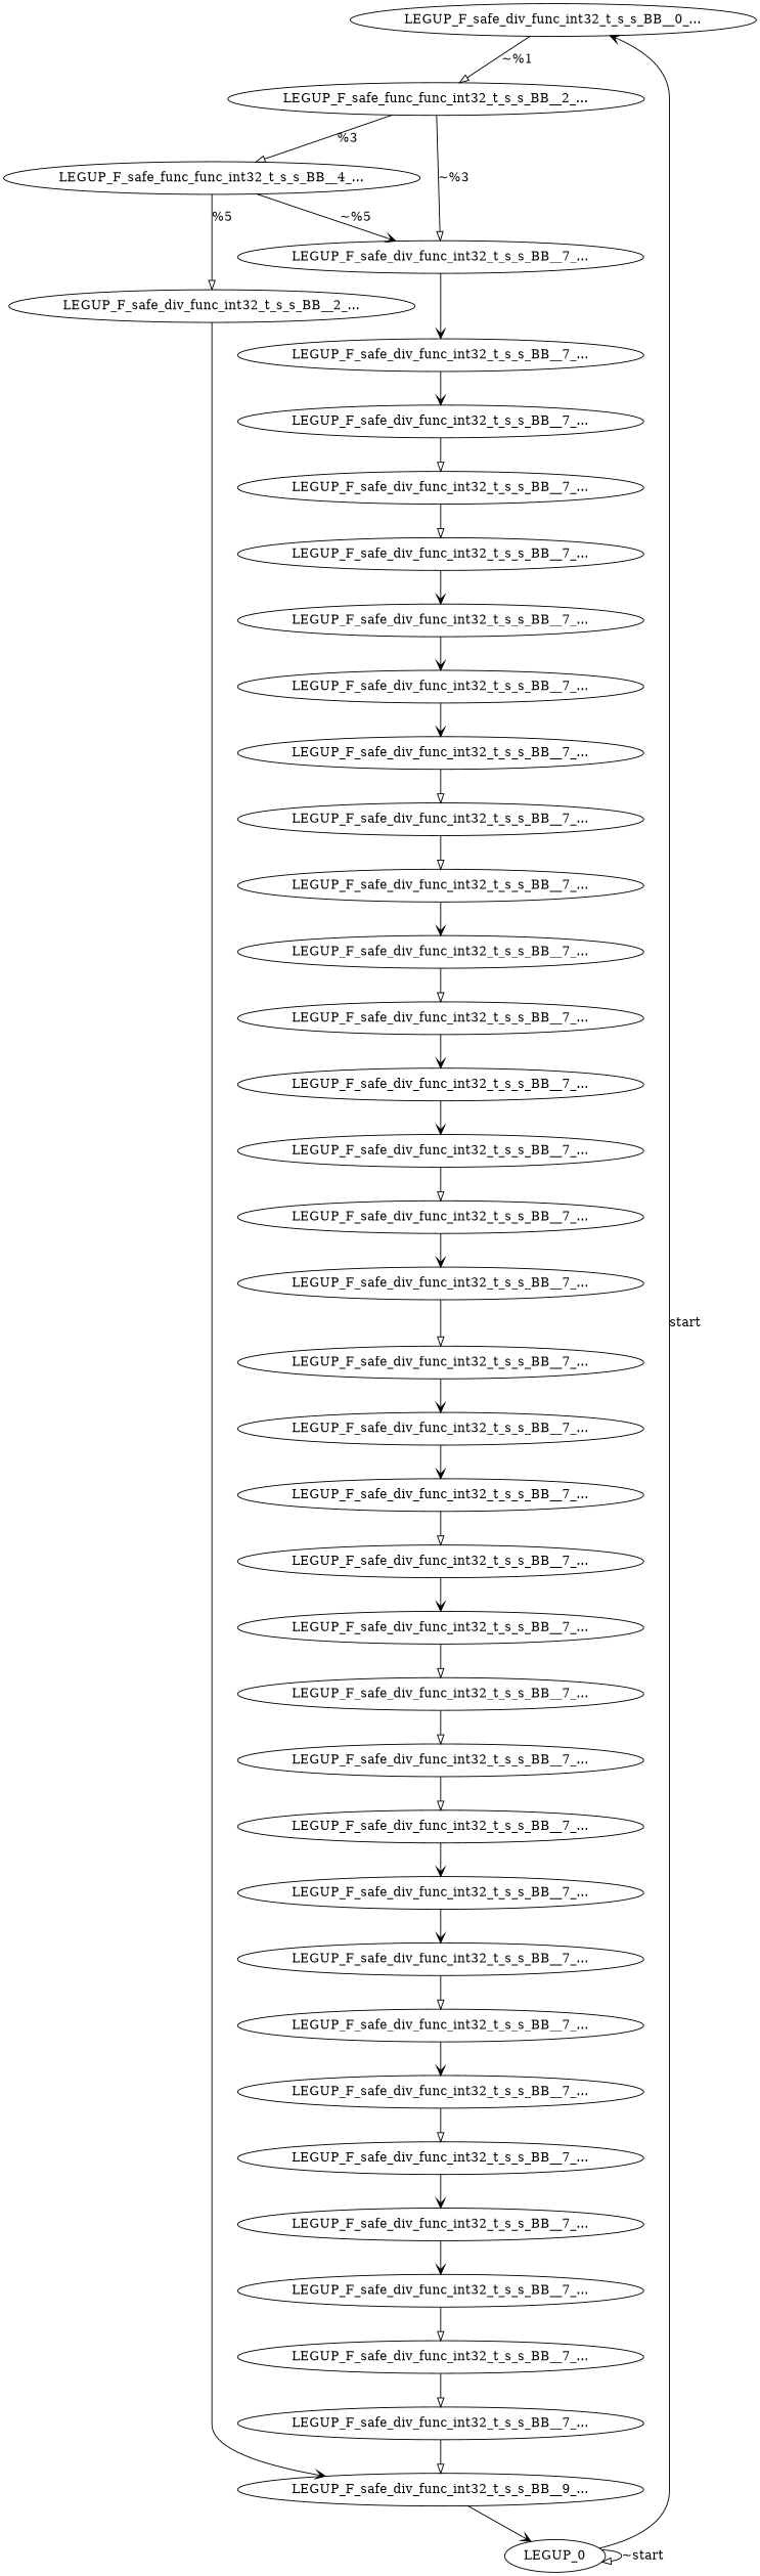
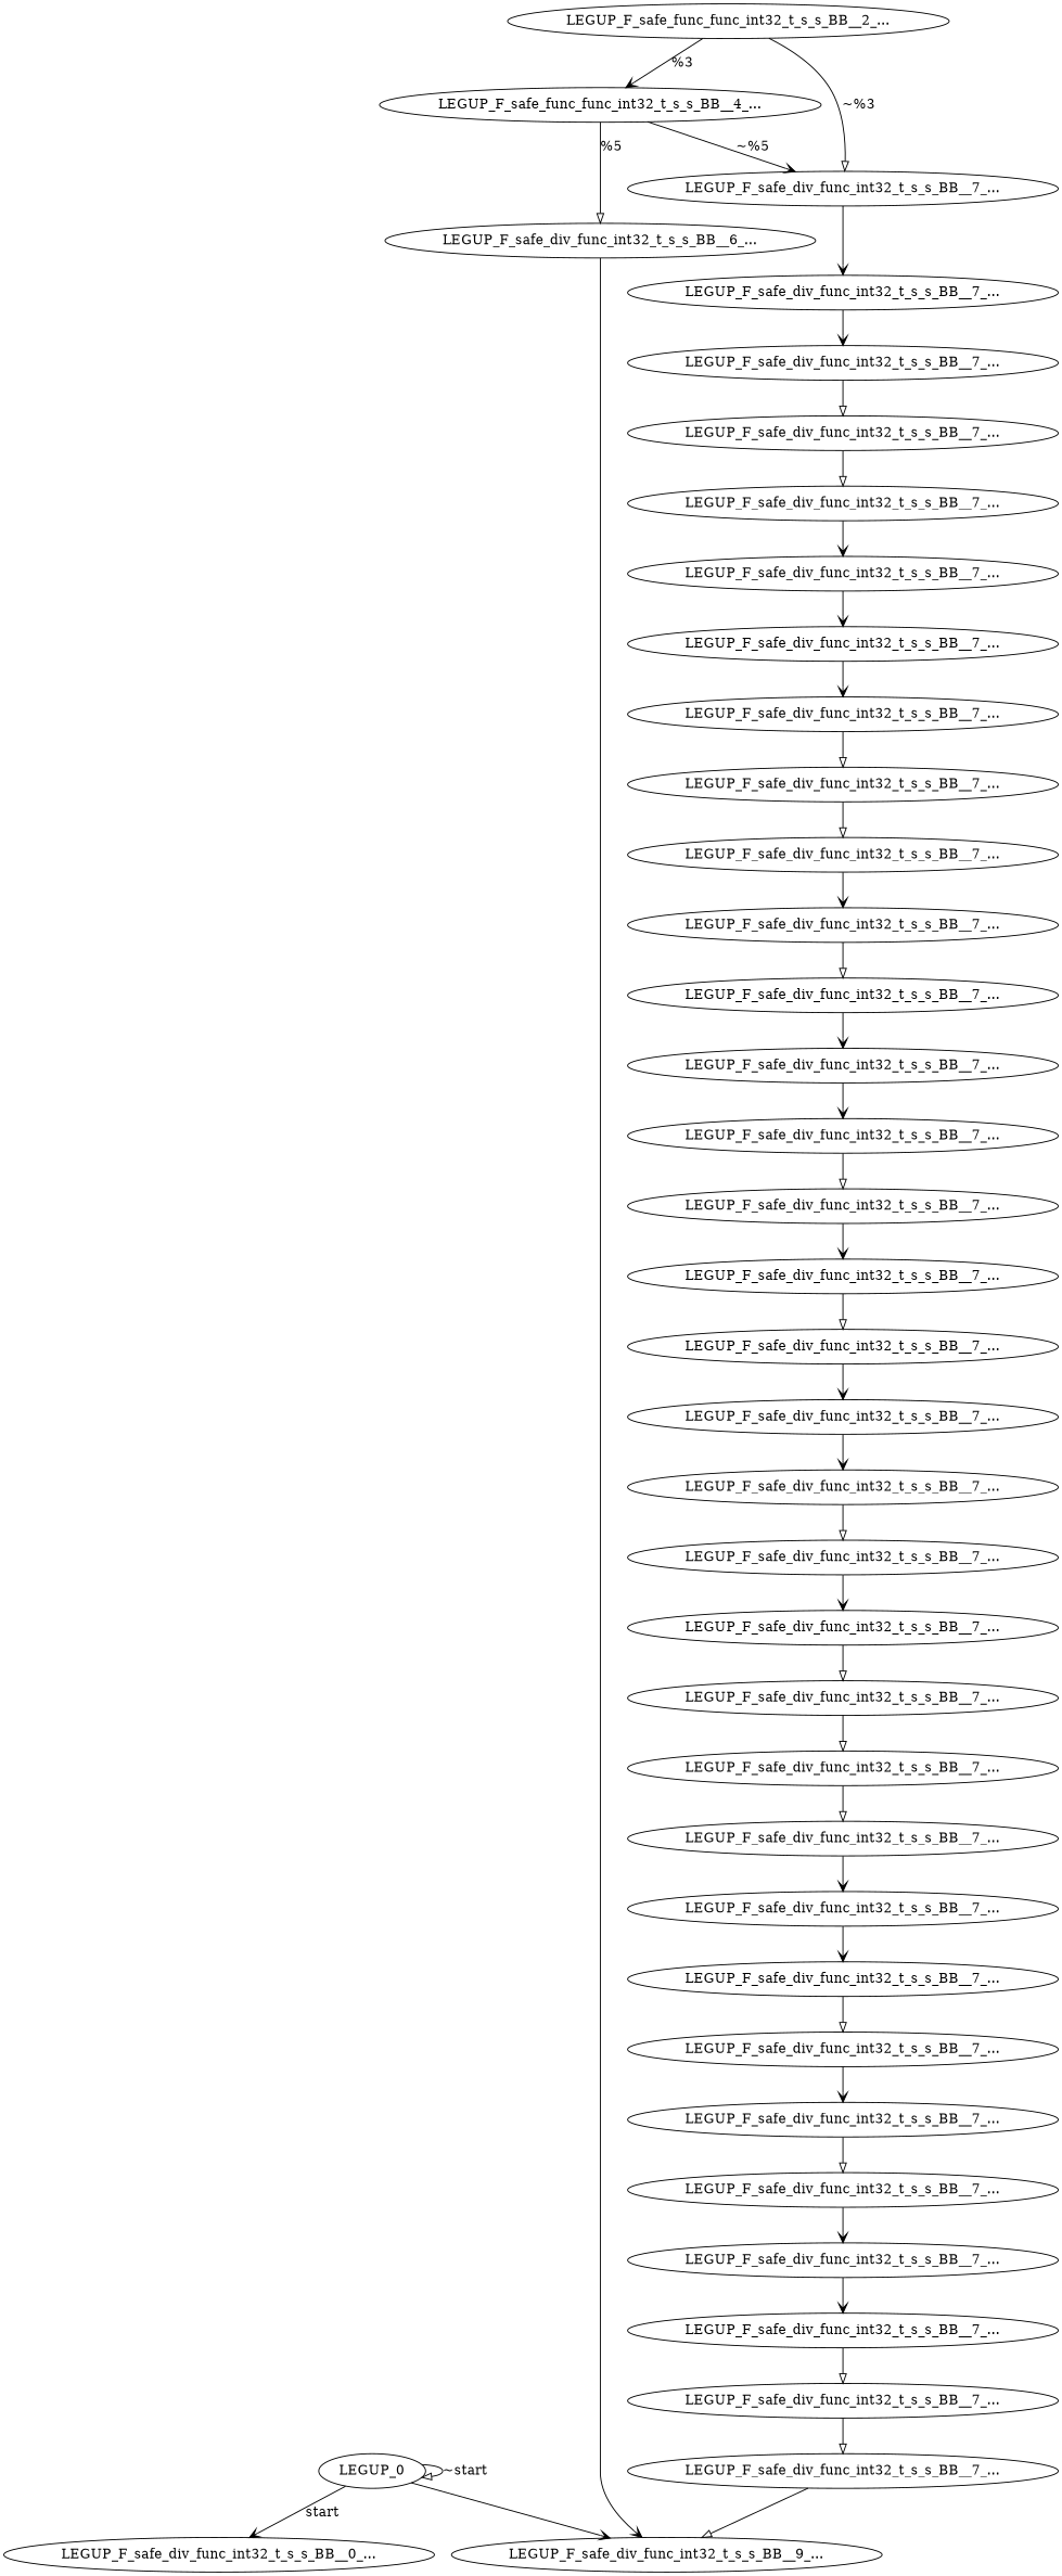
  digraph {
    fontname="DejaVu Serif"
    node [fontname="DejaVu Serif"]
    edge [arrowhead=vee fontname="DejaVu Serif"]
    n1 [label="LEGUP_F_safe_div_func_int32_t_s_s_BB__0_..."]
    n2 [label="LEGUP_F_safe_func_func_int32_t_s_s_BB__2_..."]
-   n3 [label="LEGUP_F_safe_div_func_int32_t_s_s_BB__2_..."]
+   n3 [label="LEGUP_F_safe_div_func_int32_t_s_s_BB__6_..."]
    n4 [label="LEGUP_F_safe_div_func_int32_t_s_s_BB__9_..."]
    n5 [label="LEGUP_F_safe_func_func_int32_t_s_s_BB__4_..."]
    n6 [label="LEGUP_F_safe_div_func_int32_t_s_s_BB__7_..."]
    n7 [label=LEGUP_0]
    n8 [label="LEGUP_F_safe_div_func_int32_t_s_s_BB__7_..."]
    n9 [label="LEGUP_F_safe_div_func_int32_t_s_s_BB__7_..."]
    n10 [label="LEGUP_F_safe_div_func_int32_t_s_s_BB__7_..."]
    n11 [label="LEGUP_F_safe_div_func_int32_t_s_s_BB__7_..."]
    n12 [label="LEGUP_F_safe_div_func_int32_t_s_s_BB__7_..."]
    n13 [label="LEGUP_F_safe_div_func_int32_t_s_s_BB__7_..."]
    n14 [label="LEGUP_F_safe_div_func_int32_t_s_s_BB__7_..."]
    n15 [label="LEGUP_F_safe_div_func_int32_t_s_s_BB__7_..."]
    n16 [label="LEGUP_F_safe_div_func_int32_t_s_s_BB__7_..."]
    n17 [label="LEGUP_F_safe_div_func_int32_t_s_s_BB__7_..."]
    n18 [label="LEGUP_F_safe_div_func_int32_t_s_s_BB__7_..."]
    n19 [label="LEGUP_F_safe_div_func_int32_t_s_s_BB__7_..."]
    n20 [label="LEGUP_F_safe_div_func_int32_t_s_s_BB__7_..."]
    n21 [label="LEGUP_F_safe_div_func_int32_t_s_s_BB__7_..."]
    n22 [label="LEGUP_F_safe_div_func_int32_t_s_s_BB__7_..."]
    n23 [label="LEGUP_F_safe_div_func_int32_t_s_s_BB__7_..."]
    n24 [label="LEGUP_F_safe_div_func_int32_t_s_s_BB__7_..."]
    n25 [label="LEGUP_F_safe_div_func_int32_t_s_s_BB__7_..."]
    n26 [label="LEGUP_F_safe_div_func_int32_t_s_s_BB__7_..."]
    n27 [label="LEGUP_F_safe_div_func_int32_t_s_s_BB__7_..."]
    n28 [label="LEGUP_F_safe_div_func_int32_t_s_s_BB__7_..."]
    n29 [label="LEGUP_F_safe_div_func_int32_t_s_s_BB__7_..."]
    n30 [label="LEGUP_F_safe_div_func_int32_t_s_s_BB__7_..."]
    n31 [label="LEGUP_F_safe_div_func_int32_t_s_s_BB__7_..."]
    n32 [label="LEGUP_F_safe_div_func_int32_t_s_s_BB__7_..."]
    n33 [label="LEGUP_F_safe_div_func_int32_t_s_s_BB__7_..."]
    n34 [label="LEGUP_F_safe_div_func_int32_t_s_s_BB__7_..."]
    n35 [label="LEGUP_F_safe_div_func_int32_t_s_s_BB__7_..."]
    n36 [label="LEGUP_F_safe_div_func_int32_t_s_s_BB__7_..."]
    n37 [label="LEGUP_F_safe_div_func_int32_t_s_s_BB__7_..."]
    n38 [label="LEGUP_F_safe_div_func_int32_t_s_s_BB__7_..."]
    n39 [label="LEGUP_F_safe_div_func_int32_t_s_s_BB__7_..."]
-   n1 -> n2 [arrowhead=onormal label="~%1"]
-   n2 -> n5 [arrowhead=onormal label="%3"]
+   n2 -> n5 [label="%3"]
    n2 -> n6 [arrowhead=onormal label="~%3"]
    n3 -> n4
-   n4 -> n7
+   n7 -> n4
    n5 -> n3 [arrowhead=onormal label="%5"]
    n5 -> n6 [label="~%5"]
    n6 -> n8
    n7 -> n1 [label=start]
    n7 -> n7 [arrowhead=onormal label="~start"]
    n8 -> n9
    n9 -> n10 [arrowhead=onormal]
    n10 -> n11 [arrowhead=onormal]
    n11 -> n12
    n12 -> n13
    n13 -> n14
    n14 -> n15 [arrowhead=onormal]
    n15 -> n16 [arrowhead=onormal]
    n16 -> n17
    n17 -> n18 [arrowhead=onormal]
    n18 -> n19
    n19 -> n20
    n20 -> n21 [arrowhead=onormal]
    n21 -> n22
    n22 -> n23 [arrowhead=onormal]
    n23 -> n24
    n24 -> n25
    n25 -> n26 [arrowhead=onormal]
    n26 -> n27
    n27 -> n28 [arrowhead=onormal]
    n28 -> n29 [arrowhead=onormal]
    n29 -> n30 [arrowhead=onormal]
    n30 -> n31
    n31 -> n32
    n32 -> n33 [arrowhead=onormal]
    n33 -> n34
    n34 -> n35 [arrowhead=onormal]
    n35 -> n36
    n36 -> n37
    n37 -> n38 [arrowhead=onormal]
    n38 -> n39 [arrowhead=onormal]
    n39 -> n4 [arrowhead=onormal]
  }
